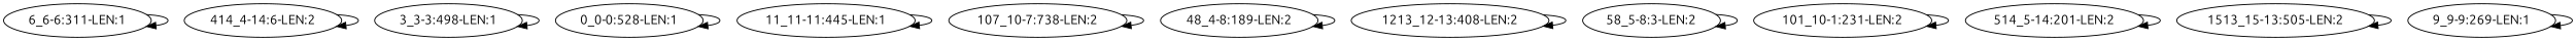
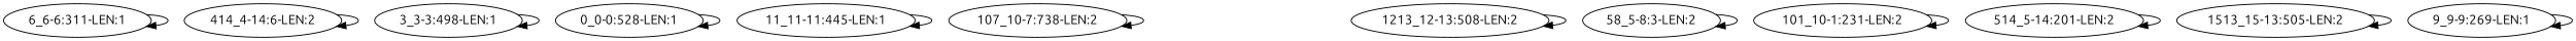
  digraph {
    fontname=Ubuntu
    node [fontname=Ubuntu]
    edge [fontname=Ubuntu]
    "6_6-6:311-LEN:1"
    "414_4-14:6-LEN:2"
    "3_3-3:498-LEN:1"
    n4 [label="0_0-0:528-LEN:1"]
    n5 [label="11_11-11:445-LEN:1"]
    "107_10-7:738-LEN:2"
-   "48_4-8:189-LEN:2"
-   "1213_12-13:408-LEN:2"
+   "1213_12-13:408-LEN:2" [label="1213_12-13:508-LEN:2"]
    "58_5-8:3-LEN:2"
    "101_10-1:231-LEN:2"
    "514_5-14:201-LEN:2"
    "1513_15-13:505-LEN:2"
    "9_9-9:269-LEN:1"
    "6_6-6:311-LEN:1" -> "6_6-6:311-LEN:1"
    "414_4-14:6-LEN:2" -> "414_4-14:6-LEN:2"
    "3_3-3:498-LEN:1" -> "3_3-3:498-LEN:1"
    n4 -> n4
    n5 -> n5
    "107_10-7:738-LEN:2" -> "107_10-7:738-LEN:2"
-   "48_4-8:189-LEN:2" -> "48_4-8:189-LEN:2"
    "1213_12-13:408-LEN:2" -> "1213_12-13:408-LEN:2"
    "58_5-8:3-LEN:2" -> "58_5-8:3-LEN:2"
    "101_10-1:231-LEN:2" -> "101_10-1:231-LEN:2"
    "514_5-14:201-LEN:2" -> "514_5-14:201-LEN:2"
    "1513_15-13:505-LEN:2" -> "1513_15-13:505-LEN:2"
    "9_9-9:269-LEN:1" -> "9_9-9:269-LEN:1"
  }
